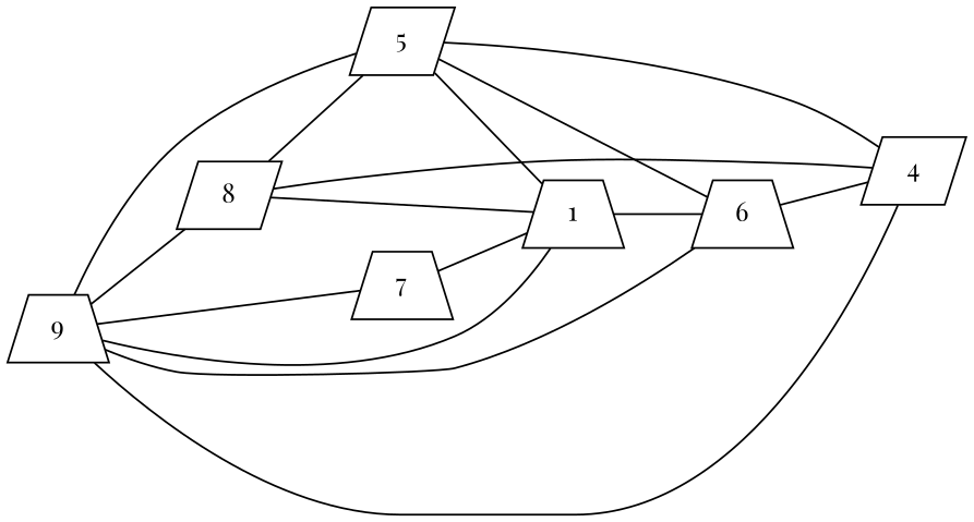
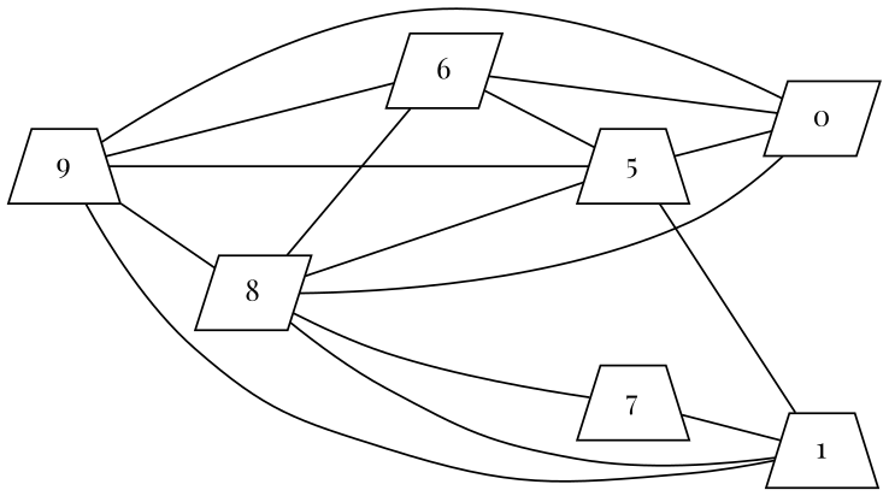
  graph {
    fontname="Playfair Display"
    rankdir=LR
    node [fontname="Playfair Display" shape=parallelogram]
    edge [fontname="Playfair Display"]
-   5
-   0 [label=4]
+   5 [shape=trapezium]
+   0
    1 [shape=trapezium]
-   6 [shape=trapezium]
+   6
    7 [shape=trapezium]
    8
    9 [shape=trapezium]
    5 -- 0
    5 -- 1
    6 -- 5
    6 -- 0
    7 -- 1
    8 -- 5
    8 -- 0
    8 -- 1
-   1 -- 6
+   8 -- 6
    9 -- 5
    9 -- 0
    9 -- 1
    9 -- 6
-   9 -- 7
+   8 -- 7
    9 -- 8
  }
